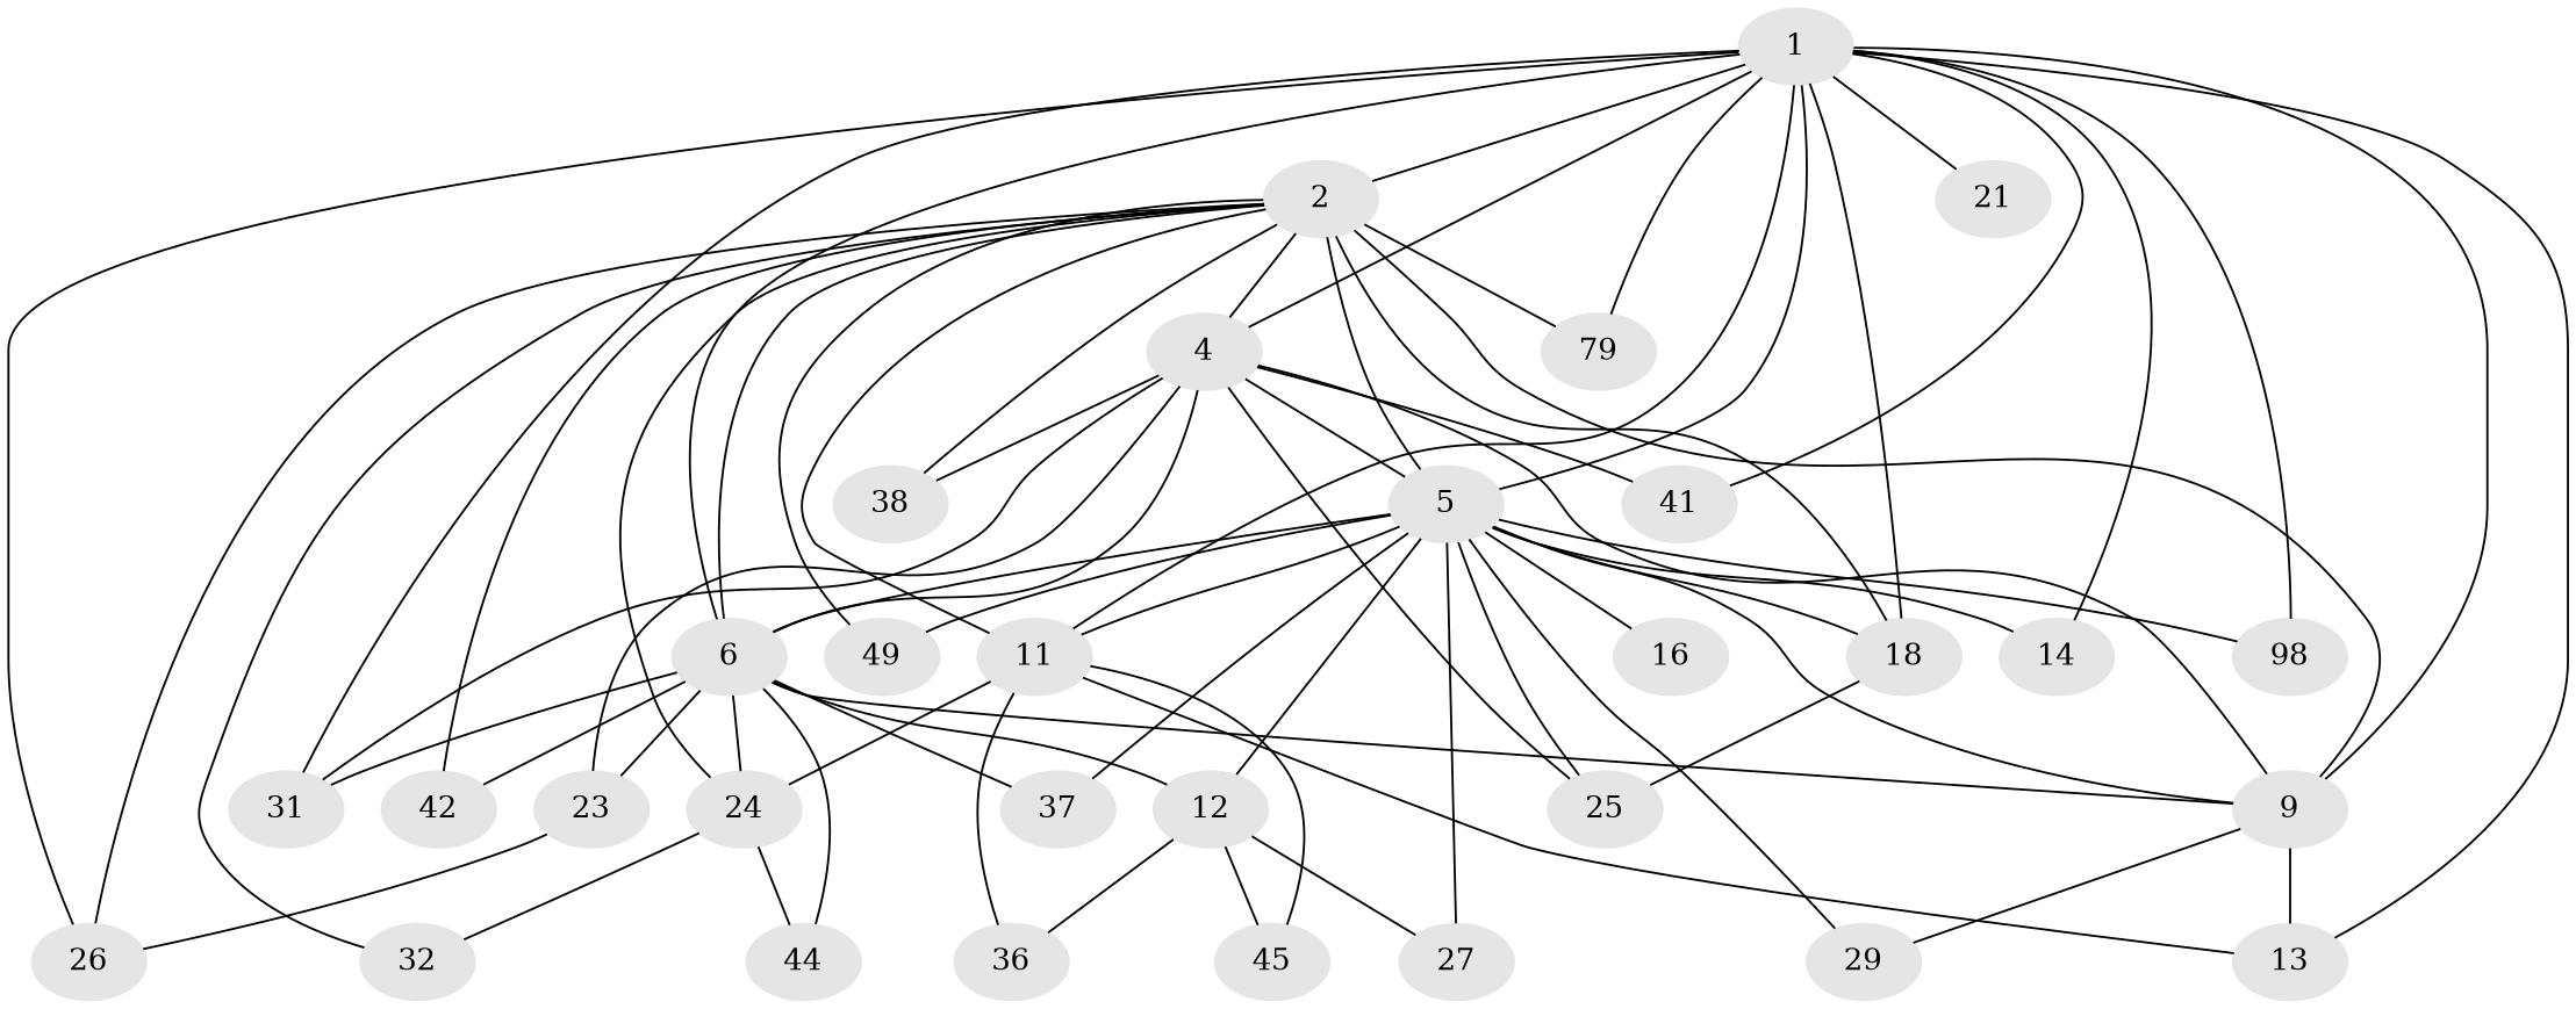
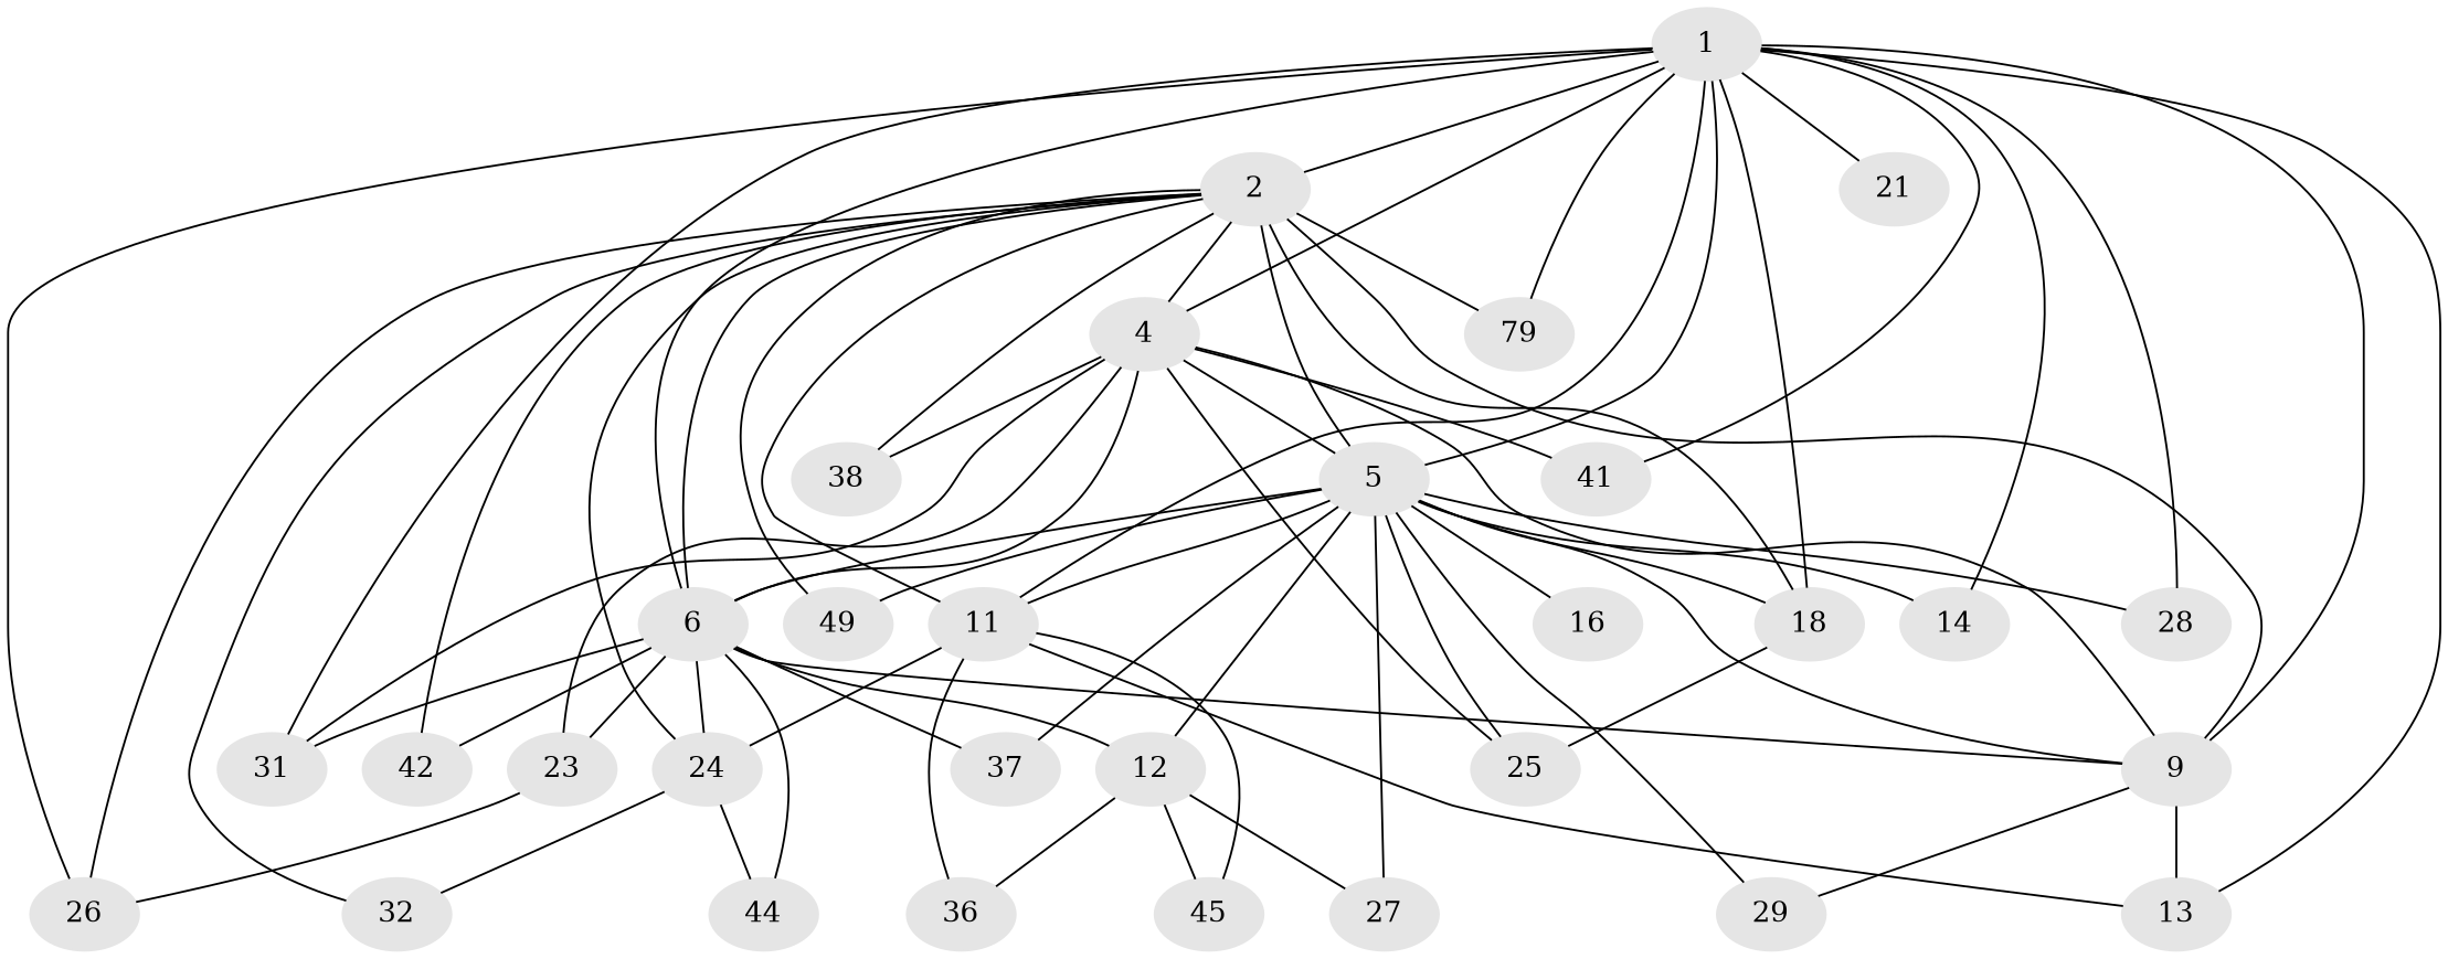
  graph {
    node [color=gray90 style=filled]
    1 [super="+8+35"]
    2 [super="+17+3+43+51"]
    4 [super="+19"]
    5 [super="+7"]
    6
    9 [super="+33+30"]
    11 [super="+15"]
    13 [super="+34"]
    14
    18
    21
    26 [super="+54"]
-   28 [label=98]
+   28
    31
    n15 [label=79]
    41
    24 [super="+40"]
    32
    38
    42
    49
    23
    25 [super="+50"]
    12
    16
    27
    29 [super="+46"]
    37
    44
    36
    45
    1 -- 2 [weight=6]
    1 -- 4 [weight=3]
    1 -- 5 [weight=6]
    1 -- 6 [weight=4]
    1 -- 9 [weight=4]
    1 -- 11
    1 -- 13
    1 -- 14 [weight=2]
    1 -- 18 [weight=2]
    1 -- 21 [weight=2]
    1 -- 26
    1 -- 28
    1 -- 31
    1 -- n15
    1 -- 41
    2 -- 4 [weight=2]
    2 -- 5 [weight=5]
    2 -- 6 [weight=2]
    2 -- 9 [weight=2]
    2 -- 11
    2 -- 18
    2 -- 26
    2 -- n15
    2 -- 24 [weight=2]
    2 -- 32
    2 -- 38
    2 -- 42
    2 -- 49
    4 -- 5 [weight=2]
    4 -- 6 [weight=2]
    4 -- 9
    4 -- 31
    4 -- 41
    4 -- 38
    4 -- 23
    4 -- 25
    5 -- 6 [weight=2]
    5 -- 9 [weight=3]
    5 -- 11
    5 -- 14
    5 -- 18
    5 -- 28
    5 -- 49
    5 -- 25
    5 -- 12 [weight=2]
    5 -- 16
    5 -- 27
    5 -- 29
    5 -- 37
    6 -- 9
    6 -- 31
    6 -- 24
    6 -- 42
    6 -- 23
    6 -- 12
    6 -- 37
    6 -- 44
    9 -- 13
    9 -- 29
    11 -- 13
    11 -- 24
    11 -- 36
    11 -- 45
    18 -- 25
    24 -- 32
    24 -- 44
    23 -- 26
    12 -- 27
    12 -- 36
    12 -- 45
  }
